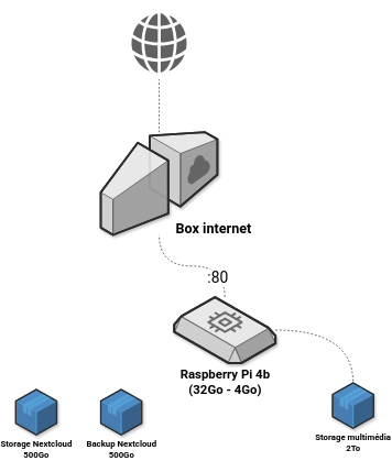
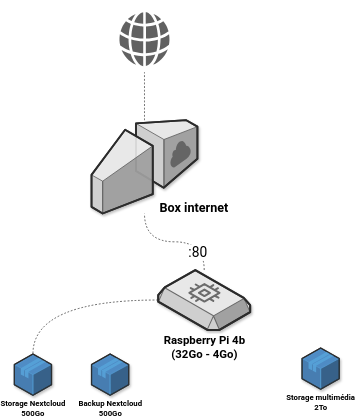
  <mxCell id="0" />
  <mxCell id="1" parent="0" />
  <mxCell id="2" value="" style="pointerEvents=1;shadow=0;dashed=0;html=1;strokeColor=none;fillColor=#505050;labelPosition=center;verticalLabelPosition=bottom;verticalAlign=top;outlineConnect=0;align=center;shape=mxgraph.office.concepts.globe_internet;labelBackgroundColor=#ffffff;fontFamily=Garamond;fontSize=22;fontColor=#000000;opacity=90;" parent="1" vertex="1"><mxGeometry x="194.87" width="84.43" height="90" as="geometry" y="20" /></mxCell>
- <mxCell id="3" style="edgeStyle=orthogonalEdgeStyle;curved=1;rounded=0;orthogonalLoop=1;jettySize=auto;html=1;dashed=1;endArrow=none;endFill=0;fontFamily=Garamond;fontSize=22;fontColor=#000000;" parent="1" source="6" target="8" edge="1"><mxGeometry relative="1" as="geometry" /></mxCell>
+ <mxCell id="3" style="edgeStyle=orthogonalEdgeStyle;curved=1;rounded=0;orthogonalLoop=1;jettySize=auto;html=1;dashed=1;endArrow=none;endFill=0;fontFamily=Garamond;fontSize=22;fontColor=#000000;" parent="1" source="6" target="7" edge="1"><mxGeometry relative="1" as="geometry" /></mxCell>
  <mxCell id="4" style="edgeStyle=orthogonalEdgeStyle;curved=1;rounded=0;orthogonalLoop=1;jettySize=auto;html=1;dashed=1;endArrow=none;endFill=0;fontFamily=Garamond;fontSize=22;fontColor=#000000;" parent="1" source="6" target="10" edge="1"><mxGeometry relative="1" as="geometry" /></mxCell>
  <mxCell id="5" value=":80" style="edgeLabel;html=1;align=center;verticalAlign=middle;resizable=0;points=[];fontSize=23;fontFamily=Roboto;fontColor=#000000;" parent="4" vertex="1" connectable="0"><mxGeometry x="-0.639" y="11" relative="1" as="geometry"><mxPoint x="-0.27" y="5" as="offset" /></mxGeometry></mxCell>
  <mxCell id="6" value="&lt;div style=&quot;font-size: 19px;&quot;&gt;&lt;font style=&quot;font-size: 19px;&quot;&gt;Raspberry Pi 4b &lt;br style=&quot;font-size: 19px;&quot;&gt;&lt;/font&gt;&lt;/div&gt;&lt;div style=&quot;font-size: 19px;&quot;&gt;&lt;font style=&quot;font-size: 19px;&quot;&gt;(32Go - 4Go)&lt;/font&gt;&lt;/div&gt;" style="verticalLabelPosition=bottom;html=1;verticalAlign=top;strokeWidth=1;align=center;outlineConnect=0;dashed=0;outlineConnect=0;shape=mxgraph.aws3d.ebs2;fillColor=#ECECEC;strokeColor=#5E5E5E;aspect=fixed;shadow=1;labelBackgroundColor=#ffffff;fontFamily=Roboto;fontSize=19;fontColor=#000000;opacity=90;fontStyle=1" parent="1" vertex="1"><mxGeometry x="260" y="450" width="153.34" height="100" as="geometry" /></mxCell>
  <mxCell id="7" value="&lt;div style=&quot;font-size: 13px;&quot;&gt;Storage Nextcloud&lt;/div&gt;&lt;div style=&quot;font-size: 13px;&quot;&gt;500Go&lt;br style=&quot;font-size: 13px;&quot;&gt;&lt;/div&gt;" style="verticalLabelPosition=bottom;html=1;verticalAlign=top;strokeWidth=1;align=center;outlineConnect=0;dashed=0;outlineConnect=0;shape=mxgraph.aws3d.application;fillColor=#4286c5;strokeColor=#57A2D8;aspect=fixed;shadow=1;labelBackgroundColor=#ffffff;fontFamily=Roboto;fontSize=13;fontColor=#000000;opacity=90;fontStyle=1" parent="1" vertex="1"><mxGeometry x="20" y="590" width="62" height="68.8" as="geometry" /></mxCell>
  <mxCell id="8" value="&lt;div&gt;Storage multimédia &lt;br&gt;&lt;/div&gt;&lt;div&gt;2To&lt;/div&gt;" style="verticalLabelPosition=bottom;html=1;verticalAlign=top;strokeWidth=1;align=center;outlineConnect=0;dashed=0;outlineConnect=0;shape=mxgraph.aws3d.application;fillColor=#4286c5;strokeColor=#57A2D8;aspect=fixed;shadow=1;labelBackgroundColor=#ffffff;fontFamily=Roboto;fontSize=13;fontColor=#000000;opacity=90;fontStyle=1" parent="1" vertex="1"><mxGeometry x="500" y="580" width="62" height="68.8" as="geometry" /></mxCell>
  <mxCell id="9" style="edgeStyle=orthogonalEdgeStyle;curved=1;rounded=0;orthogonalLoop=1;jettySize=auto;html=1;dashed=1;endArrow=none;endFill=0;fontFamily=Garamond;fontSize=22;fontColor=#000000;" parent="1" source="10" edge="1"><mxGeometry relative="1" as="geometry"><mxPoint x="237.08" y="120" as="targetPoint" /></mxGeometry></mxCell>
  <mxCell id="10" value="" style="verticalLabelPosition=bottom;html=1;verticalAlign=top;strokeWidth=1;align=center;outlineConnect=0;dashed=0;outlineConnect=0;shape=mxgraph.aws3d.internetGateway;fillColor=#ECECEC;strokeColor=#5E5E5E;aspect=fixed;shadow=1;labelBackgroundColor=#ffffff;fontFamily=Garamond;fontSize=22;fontColor=#000000;opacity=90;" parent="1" vertex="1"><mxGeometry x="148.73" y="200" width="176.7" height="155.65" as="geometry" /></mxCell>
  <mxCell id="11" value="&lt;font style=&quot;font-size: 21px&quot;&gt;&lt;b&gt;Box internet&lt;br&gt;&lt;/b&gt;&lt;/font&gt;" style="text;html=1;strokeColor=none;fillColor=none;align=center;verticalAlign=middle;whiteSpace=wrap;rounded=0;shadow=1;labelBackgroundColor=#ffffff;fontFamily=Roboto;fontSize=19;fontColor=#000000;opacity=90;" parent="1" vertex="1"><mxGeometry x="260" y="335.65" width="120" height="20" as="geometry" /></mxCell>
  <mxCell id="12" value="&lt;div style=&quot;font-size: 13px&quot;&gt;Backup Nextcloud&lt;br&gt;&lt;/div&gt;&lt;div style=&quot;font-size: 13px&quot;&gt;500Go&lt;br style=&quot;font-size: 13px&quot;&gt;&lt;/div&gt;" style="verticalLabelPosition=bottom;html=1;verticalAlign=top;strokeWidth=1;align=center;outlineConnect=0;dashed=0;outlineConnect=0;shape=mxgraph.aws3d.application;fillColor=#4286c5;strokeColor=#57A2D8;aspect=fixed;shadow=1;labelBackgroundColor=#ffffff;fontFamily=Roboto;fontSize=13;fontColor=#000000;opacity=90;fontStyle=1" parent="1" vertex="1"><mxGeometry x="148.73" y="590" width="62" height="68.8" as="geometry" /></mxCell>
